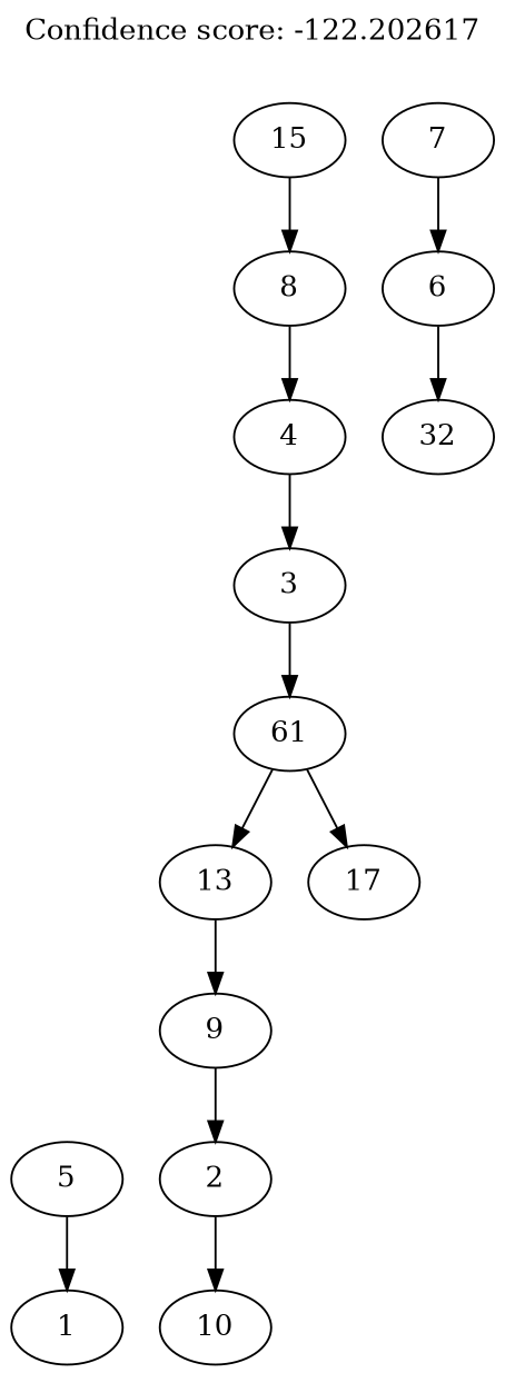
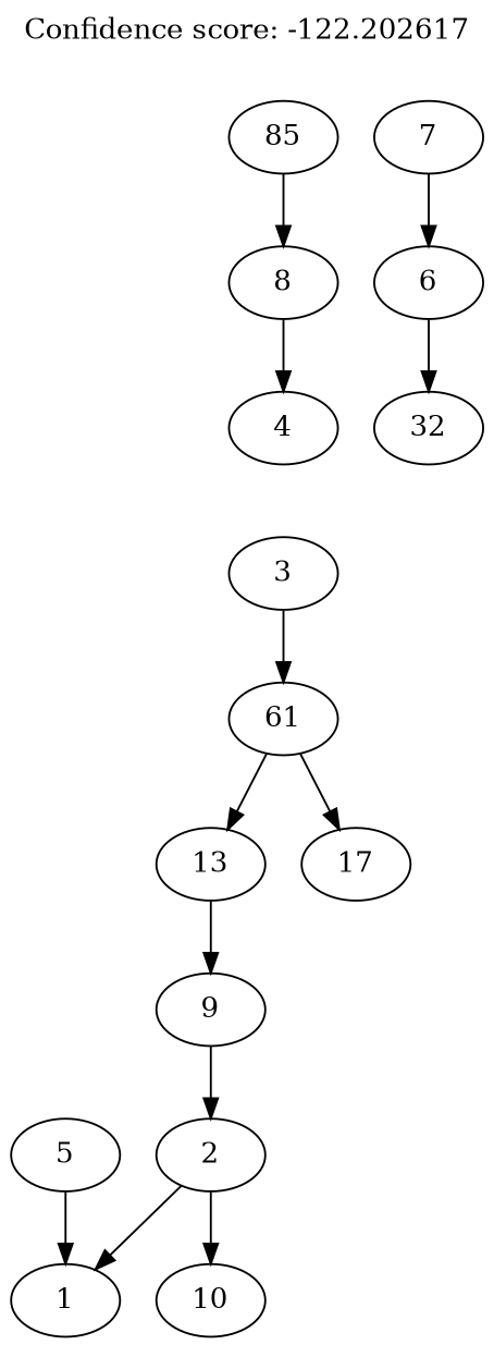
  digraph {
    label="Confidence score: -122.202617"
    labelloc=t
    n1 [label=1]
    n2 [label=5]
    n3 [label=6]
    n4 [label=32]
    n5 [label=7]
    n6 [label=10]
    n7 [label=2]
    n8 [label=9]
    n9 [label=13]
    n10 [label=61]
    n11 [label=17]
    n12 [label=3]
    n13 [label=4]
    n14 [label=8]
-   n15 [label=15]
+   n15 [label=85]
    n2 -> n1
    n3 -> n4
    n5 -> n3
+   n7 -> n1
    n7 -> n6
    n8 -> n7
    n9 -> n8
    n10 -> n9
    n10 -> n11
    n12 -> n10
-   n13 -> n12
    n14 -> n13
    n15 -> n14
  }
